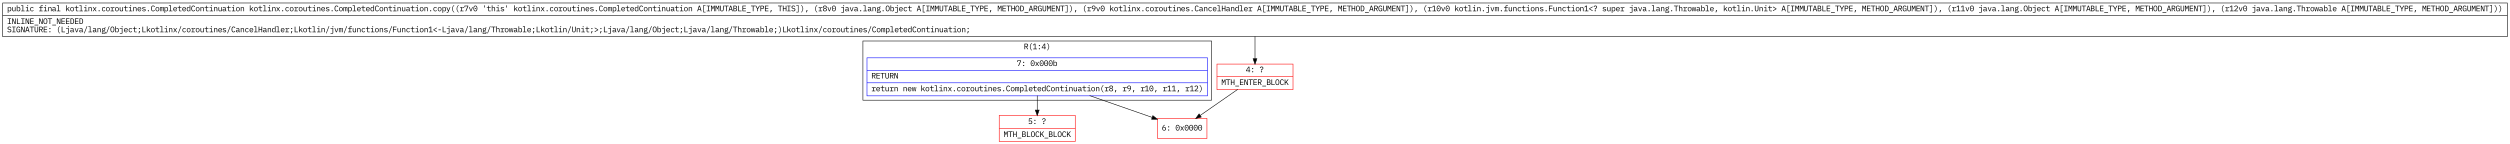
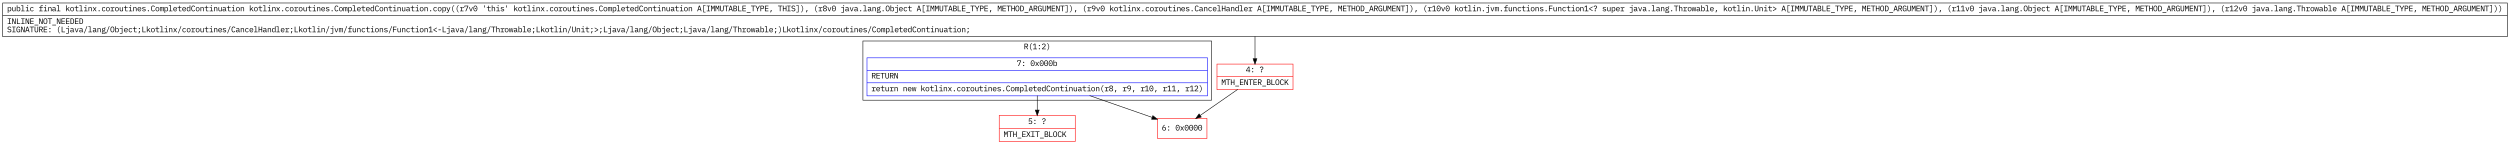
  digraph {
    fontname="IBM Plex Mono"
    node [color=red fontname="IBM Plex Mono" shape=record]
    edge [fontname="IBM Plex Mono"]
    n1 [color=blue label="{7\:\ 0x000b|RETURN\l|return new kotlinx.coroutines.CompletedContinuation(r8, r9, r10, r11, r12)\l}"]
-   n2 [label="{5\:\ ?|MTH_BLOCK_BLOCK\l}"]
+   n2 [label="{5\:\ ?|MTH_EXIT_BLOCK\l}"]
    n3 [label="{6\:\ 0x0000}"]
    n4 [label="{4\:\ ?|MTH_ENTER_BLOCK\l}"]
    n5 [label="{public final kotlinx.coroutines.CompletedContinuation kotlinx.coroutines.CompletedContinuation.copy((r7v0 'this' kotlinx.coroutines.CompletedContinuation A[IMMUTABLE_TYPE, THIS]), (r8v0 java.lang.Object A[IMMUTABLE_TYPE, METHOD_ARGUMENT]), (r9v0 kotlinx.coroutines.CancelHandler A[IMMUTABLE_TYPE, METHOD_ARGUMENT]), (r10v0 kotlin.jvm.functions.Function1\<? super java.lang.Throwable, kotlin.Unit\> A[IMMUTABLE_TYPE, METHOD_ARGUMENT]), (r11v0 java.lang.Object A[IMMUTABLE_TYPE, METHOD_ARGUMENT]), (r12v0 java.lang.Throwable A[IMMUTABLE_TYPE, METHOD_ARGUMENT]))  | INLINE_NOT_NEEDED\lSIGNATURE: (Ljava\/lang\/Object;Lkotlinx\/coroutines\/CancelHandler;Lkotlin\/jvm\/functions\/Function1\<\-Ljava\/lang\/Throwable;Lkotlin\/Unit;\>;Ljava\/lang\/Object;Ljava\/lang\/Throwable;)Lkotlinx\/coroutines\/CompletedContinuation;\l}" color=""]
    subgraph cluster_1 {
-     label="R(1:4)"
+     label="R(1:2)"
      n1
    }
    n1 -> n2
    n1 -> n3
    n4 -> n3
    n5 -> n4
  }
